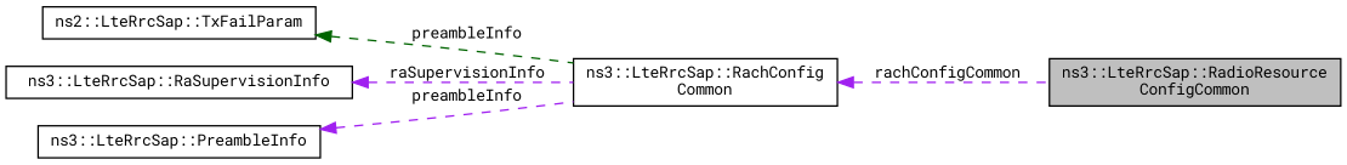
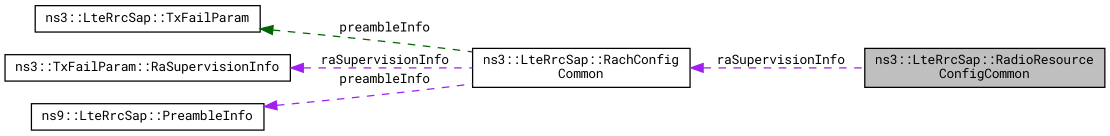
  digraph {
    fontname="Roboto Mono"
    rankdir=LR
    node [color=black fillcolor=white fontname="Roboto Mono" fontsize=10 shape=record style=filled]
    edge [color=purple dir=back fontname="Roboto Mono" fontsize=10 labelfontname=Helvetica labelfontsize=10 style=dashed]
    n1 [fillcolor=grey75 fontcolor=black height=0.2 label="ns3::LteRrcSap::RadioResource\lConfigCommon" width=0.4]
    n2 [height=0.2 label="ns3::LteRrcSap::RachConfig\lCommon" width=0.4]
-   n3 [height=0.2 label="ns2::LteRrcSap::TxFailParam" width=0.4]
-   n4 [height=0.2 label="ns3::LteRrcSap::RaSupervisionInfo" width=0.4]
-   n5 [height=0.2 label="ns3::LteRrcSap::PreambleInfo" width=0.4]
-   n2 -> n1 [label=" rachConfigCommon"]
+   n3 [height=0.2 label="ns3::LteRrcSap::TxFailParam" width=0.4]
+   n4 [height=0.2 label="ns3::TxFailParam::RaSupervisionInfo" width=0.4]
+   n5 [height=0.2 label="ns9::LteRrcSap::PreambleInfo" width=0.4]
+   n2 -> n1 [label=" raSupervisionInfo"]
    n3 -> n2 [color=darkgreen label=" preambleInfo"]
    n4 -> n2 [label=" raSupervisionInfo"]
    n5 -> n2 [label=" preambleInfo"]
  }
